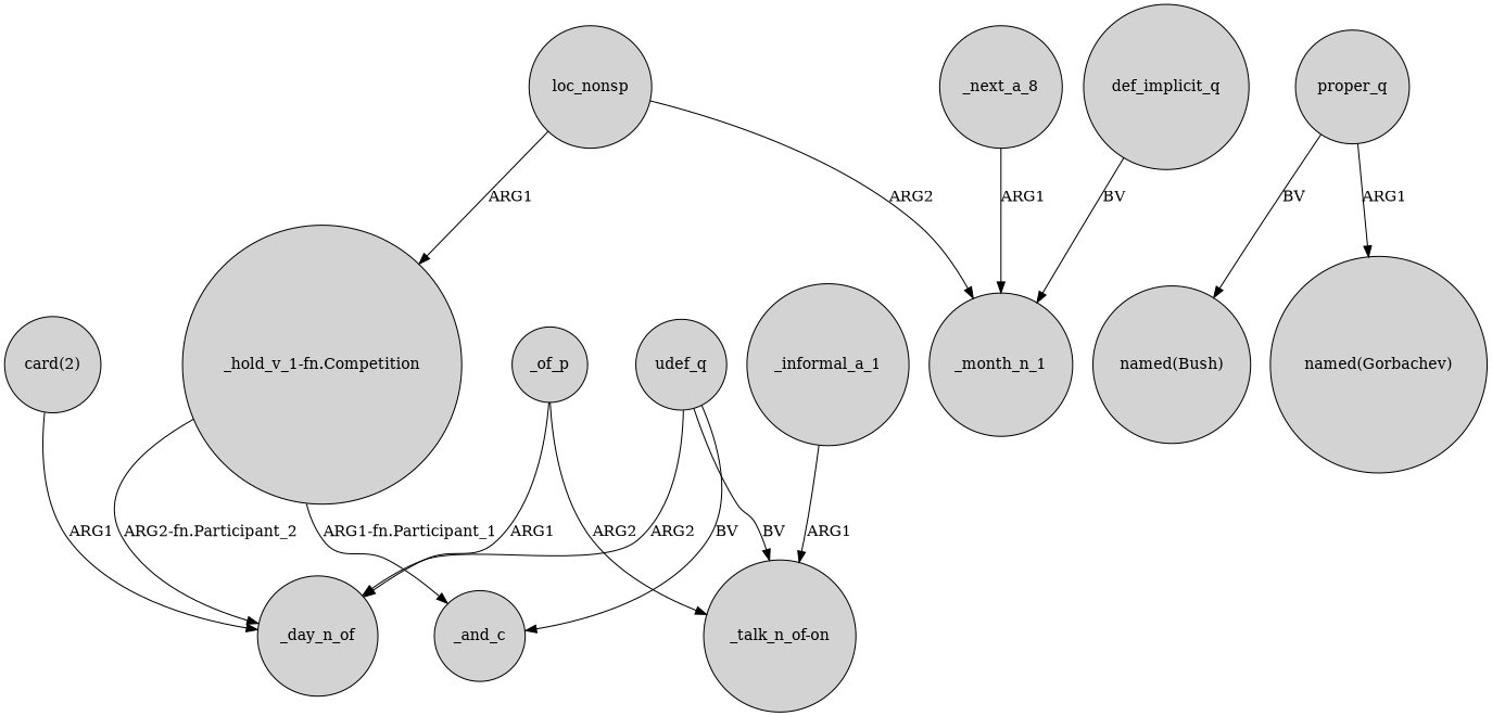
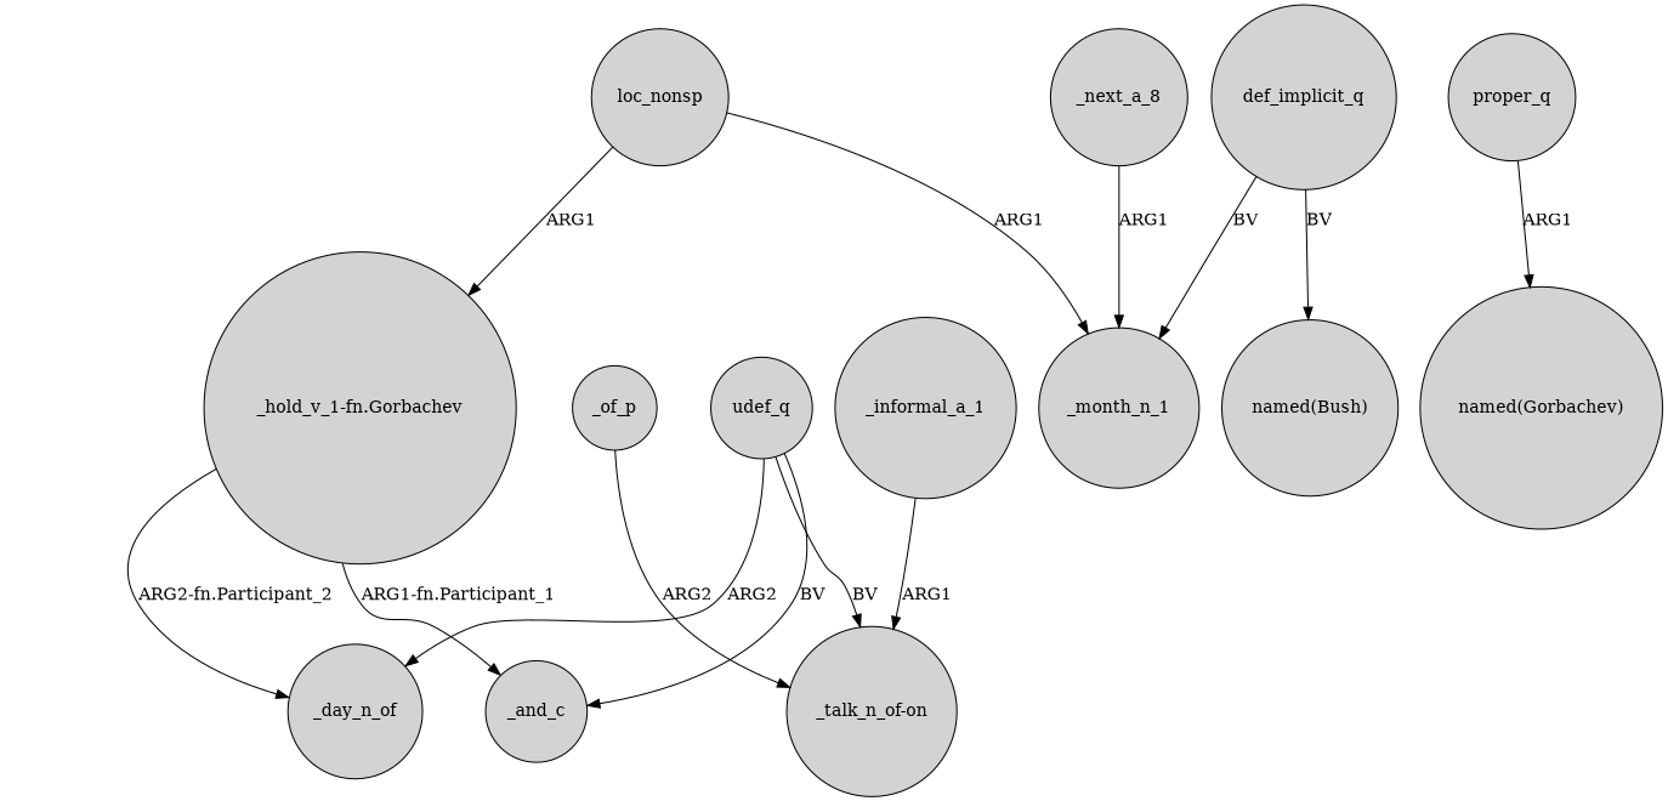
  digraph {
    node [shape=circle style=filled]
    _of_p
    _day_n_of
    "_talk_n_of-on"
-   "card(2)"
    proper_q
    "named(Gorbachev)"
    "named(Bush)"
    def_implicit_q
    _month_n_1
    n10 [label=_next_a_8]
-   "_hold_v_1-fn.Competition"
+   "_hold_v_1-fn.Competition" [label="_hold_v_1-fn.Gorbachev"]
    _and_c
    loc_nonsp
    _informal_a_1
    udef_q
-   _of_p -> _day_n_of [label=ARG1]
    _of_p -> "_talk_n_of-on" [label=ARG2]
-   "card(2)" -> _day_n_of [label=ARG1]
    proper_q -> "named(Gorbachev)" [label=ARG1]
-   proper_q -> "named(Bush)" [label=BV]
+   def_implicit_q -> "named(Bush)" [label=BV]
    def_implicit_q -> _month_n_1 [label=BV]
    n10 -> _month_n_1 [label=ARG1]
    "_hold_v_1-fn.Competition" -> _day_n_of [label="ARG2-fn.Participant_2"]
    "_hold_v_1-fn.Competition" -> _and_c [label="ARG1-fn.Participant_1"]
-   loc_nonsp -> _month_n_1 [label=ARG2]
+   loc_nonsp -> _month_n_1 [label=ARG1]
    loc_nonsp -> "_hold_v_1-fn.Competition" [label=ARG1]
    _informal_a_1 -> "_talk_n_of-on" [label=ARG1]
    udef_q -> _day_n_of [label=ARG2]
    udef_q -> "_talk_n_of-on" [label=BV]
    udef_q -> _and_c [label=BV]
  }
